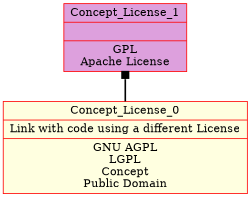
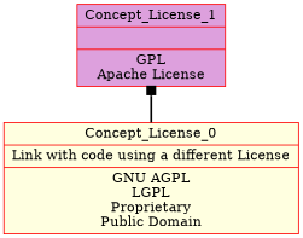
  digraph {
    rankdir=BT
    node [shape=record style=filled color=red]
    n1 [label="{Concept_License_1||GPL\nApache License\n}" fillcolor=plum]
-   n2 [label="{Concept_License_0|Link with code using a different License\n|GNU AGPL\nLGPL\nConcept\nPublic Domain\n}" fillcolor=lightyellow]
+   n2 [label="{Concept_License_0|Link with code using a different License\n|GNU AGPL\nLGPL\nProprietary\nPublic Domain\n}" fillcolor=lightyellow]
    n2 -> n1 [style=bold arrowhead=box]
  }
